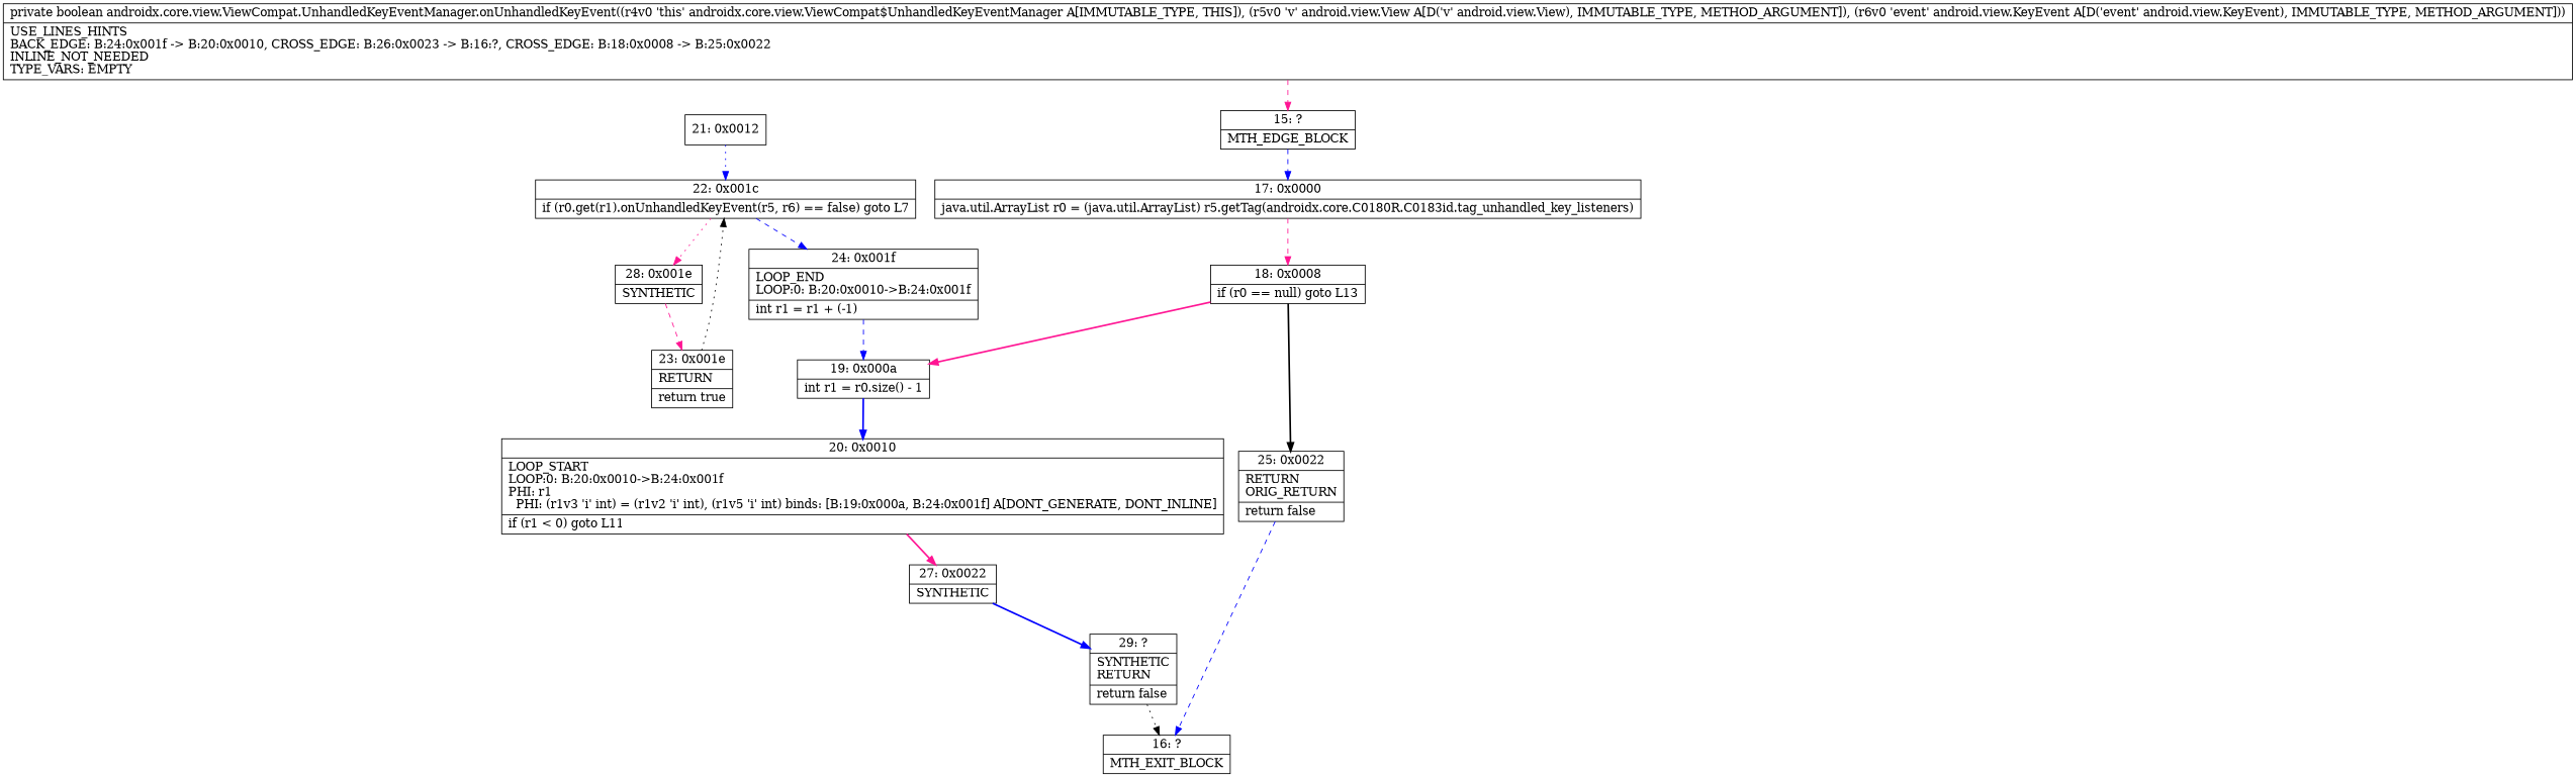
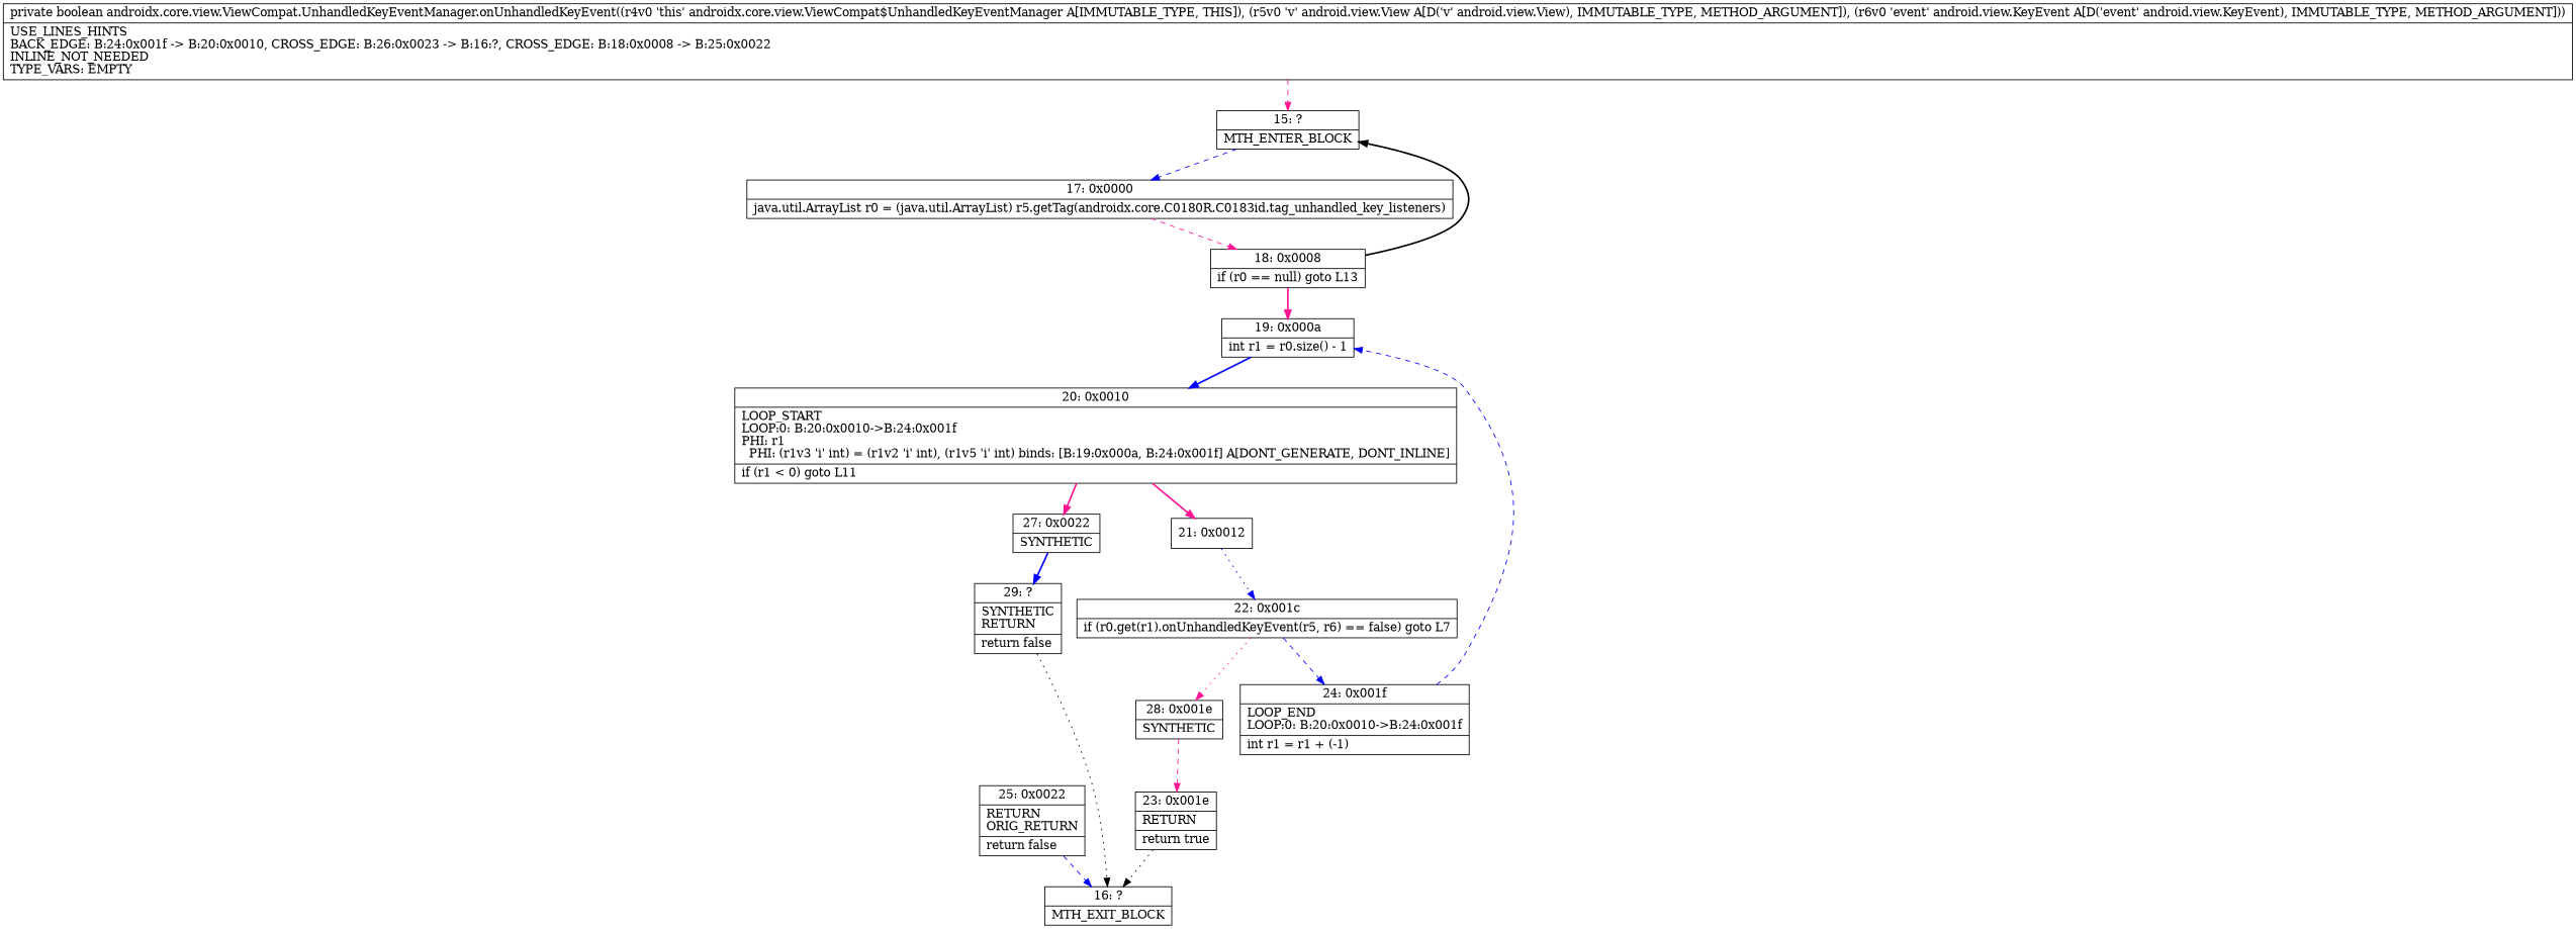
  digraph {
    node [shape=record]
    edge [color=blue style=dashed]
-   n1 [label="{15\:\ ?|MTH_EDGE_BLOCK\l}"]
+   n1 [label="{15\:\ ?|MTH_ENTER_BLOCK\l}"]
    n2 [label="{17\:\ 0x0000|java.util.ArrayList r0 = (java.util.ArrayList) r5.getTag(androidx.core.C0180R.C0183id.tag_unhandled_key_listeners)\l}"]
    n3 [label="{18\:\ 0x0008|if (r0 == null) goto L13\l}"]
    n4 [label="{19\:\ 0x000a|int r1 = r0.size() \- 1\l}"]
    n5 [label="{25\:\ 0x0022|RETURN\lORIG_RETURN\l|return false\l}"]
    n6 [label="{20\:\ 0x0010|LOOP_START\lLOOP:0: B:20:0x0010\-\>B:24:0x001f\lPHI: r1 \l  PHI: (r1v3 'i' int) = (r1v2 'i' int), (r1v5 'i' int) binds: [B:19:0x000a, B:24:0x001f] A[DONT_GENERATE, DONT_INLINE]\l|if (r1 \< 0) goto L11\l}"]
    n7 [label="{16\:\ ?|MTH_EXIT_BLOCK\l}"]
    n8 [label="{21\:\ 0x0012}"]
    n9 [label="{27\:\ 0x0022|SYNTHETIC\l}"]
    n10 [label="{22\:\ 0x001c|if (r0.get(r1).onUnhandledKeyEvent(r5, r6) == false) goto L7\l}"]
    n11 [label="{29\:\ ?|SYNTHETIC\lRETURN\l|return false\l}"]
    n12 [label="{24\:\ 0x001f|LOOP_END\lLOOP:0: B:20:0x0010\-\>B:24:0x001f\l|int r1 = r1 + (\-1)\l}"]
    n13 [label="{28\:\ 0x001e|SYNTHETIC\l}"]
    n14 [label="{23\:\ 0x001e|RETURN\l|return true\l}"]
    n15 [label="{private boolean androidx.core.view.ViewCompat.UnhandledKeyEventManager.onUnhandledKeyEvent((r4v0 'this' androidx.core.view.ViewCompat$UnhandledKeyEventManager A[IMMUTABLE_TYPE, THIS]), (r5v0 'v' android.view.View A[D('v' android.view.View), IMMUTABLE_TYPE, METHOD_ARGUMENT]), (r6v0 'event' android.view.KeyEvent A[D('event' android.view.KeyEvent), IMMUTABLE_TYPE, METHOD_ARGUMENT]))  | USE_LINES_HINTS\lBACK_EDGE: B:24:0x001f \-\> B:20:0x0010, CROSS_EDGE: B:26:0x0023 \-\> B:16:?, CROSS_EDGE: B:18:0x0008 \-\> B:25:0x0022\lINLINE_NOT_NEEDED\lTYPE_VARS: EMPTY\l}"]
    n1 -> n2
    n2 -> n3 [color=deeppink]
    n3 -> n4 [color=deeppink style=bold]
-   n3 -> n5 [color=black style=bold]
+   n3 -> n1 [color=black style=bold]
    n4 -> n6 [style=bold]
    n5 -> n7
+   n6 -> n8 [color=deeppink style=bold]
    n6 -> n9 [color=deeppink style=bold]
    n8 -> n10 [style=dotted]
    n9 -> n11 [style=bold]
    n10 -> n12
    n10 -> n13 [color=deeppink style=dotted]
    n11 -> n7 [color=black style=dotted]
    n12 -> n4
    n13 -> n14 [color=deeppink]
-   n14 -> n10 [color=black style=dotted]
+   n14 -> n7 [color=black style=dotted]
    n15 -> n1 [color=deeppink]
  }
